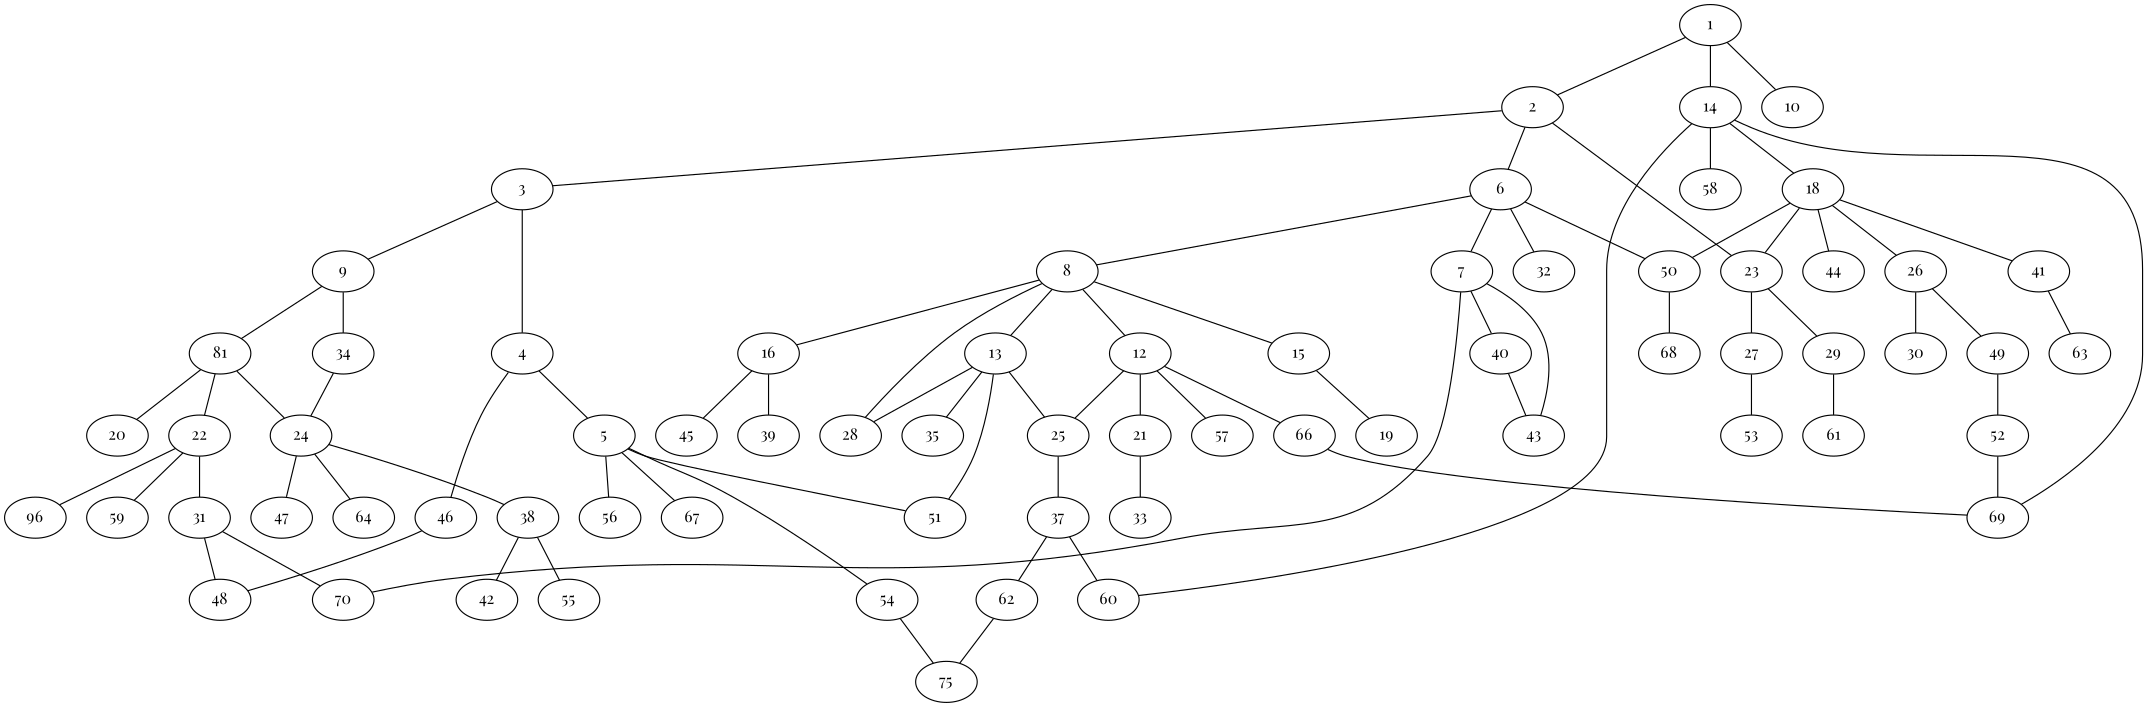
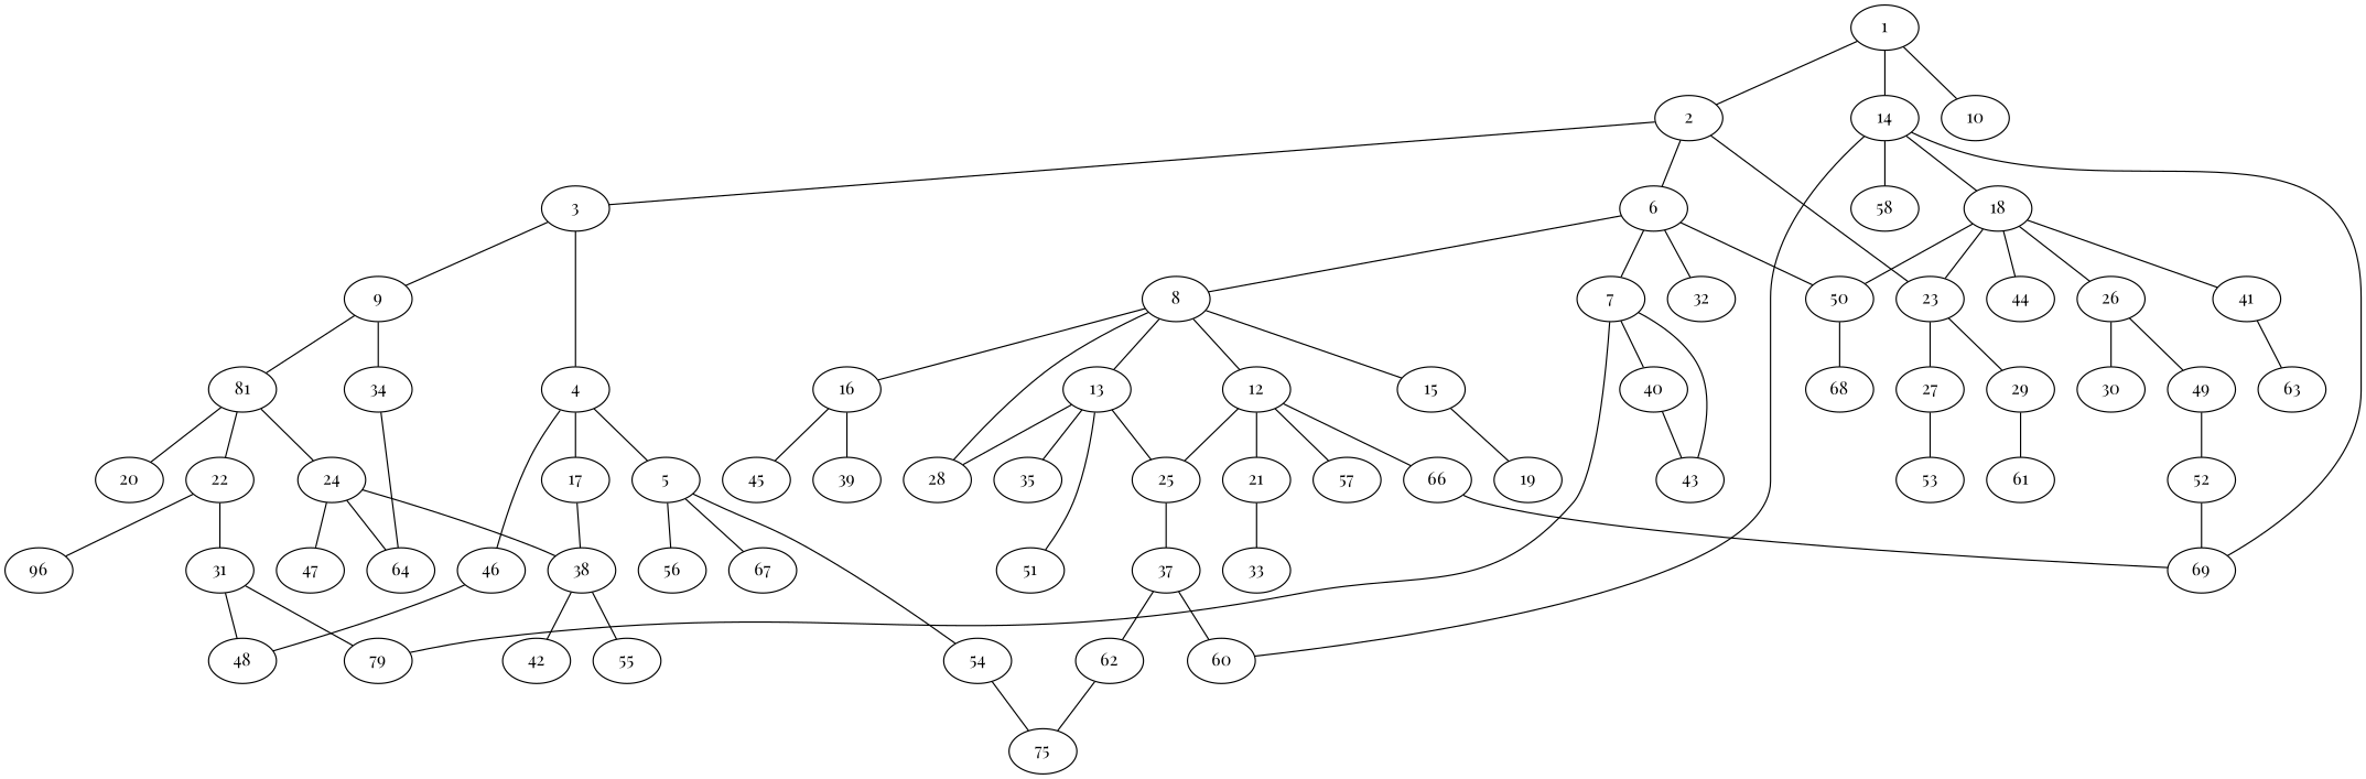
  graph {
    fontname="Playfair Display"
    node [fontname="Playfair Display"]
    edge [fontname="Playfair Display"]
    1
    2
    10
    14
    3
    6
    23
    18
    58
    60
    69
    4
    9
    7
    8
    32
    50
    27
    29
    26
    41
    44
    5
+   17
    46
    n26 [label=81]
    34
    40
    43
-   70
+   70 [label=79]
    12
    13
    15
    16
    28
    68
    53
    61
    51
    54
    56
    67
    38
    48
    20
    22
    24
    64
    n49 [label=75]
    42
    55
    21
    25
    57
    66
    35
    19
    39
    45
    33
    37
    31
    n63 [label=96]
-   59
    47
    62
    30
    49
    63
    52
    1 -- 2
    1 -- 10
    1 -- 14
    2 -- 3
    2 -- 6
    2 -- 23
    14 -- 18
    14 -- 58
    14 -- 60
    14 -- 69
    3 -- 4
    3 -- 9
    6 -- 7
    6 -- 8
    6 -- 32
    6 -- 50
    23 -- 27
    23 -- 29
    18 -- 23
    18 -- 50
    18 -- 26
    18 -- 41
    18 -- 44
    4 -- 5
+   4 -- 17
    4 -- 46
    9 -- n26
    9 -- 34
    7 -- 40
    7 -- 43
    7 -- 70
    8 -- 12
    8 -- 13
    8 -- 15
    8 -- 16
    8 -- 28
    50 -- 68
    27 -- 53
    29 -- 61
    26 -- 30
    26 -- 49
    41 -- 63
-   5 -- 51
    5 -- 54
    5 -- 56
    5 -- 67
+   17 -- 38
    46 -- 48
    n26 -- 20
    n26 -- 22
    n26 -- 24
-   34 -- 24
+   34 -- 64
    40 -- 43
    12 -- 21
    12 -- 25
    12 -- 57
    12 -- 66
    13 -- 28
    13 -- 51
    13 -- 25
    13 -- 35
    15 -- 19
    16 -- 39
    16 -- 45
    54 -- n49
    38 -- 42
    38 -- 55
    22 -- 31
    22 -- n63
-   22 -- 59
    24 -- 38
    24 -- 64
    24 -- 47
    21 -- 33
    25 -- 37
    66 -- 69
    37 -- 60
    37 -- 62
    31 -- 70
    31 -- 48
    62 -- n49
    49 -- 52
    52 -- 69
  }
